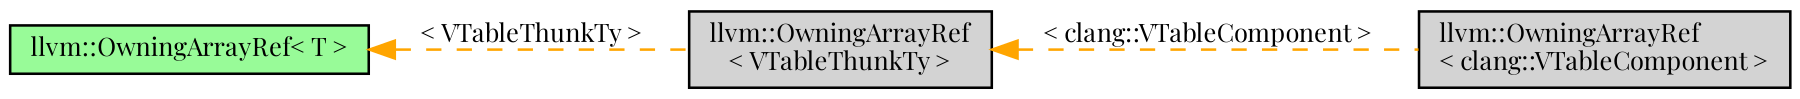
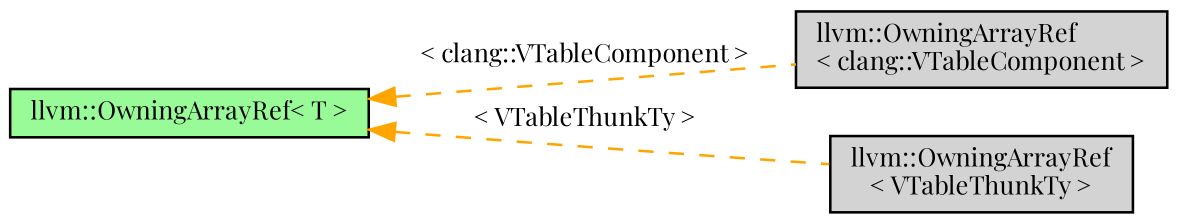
  digraph {
    fontname="Playfair Display"
    rankdir=LR
    node [color=black fillcolor=lightgrey fontname="Playfair Display" fontsize=10 shape=record style=filled]
    edge [color=orange dir=back fontname="Playfair Display" fontsize=10 labelfontname=Helvetica labelfontsize=10 style=dashed]
    n1 [fillcolor=palegreen fontcolor=black height=0.2 label="llvm::OwningArrayRef\< T \>" width=0.4]
    n2 [height=0.2 label="llvm::OwningArrayRef\l\< clang::VTableComponent \>" width=0.4]
    n3 [height=0.2 label="llvm::OwningArrayRef\l\< VTableThunkTy \>" width=0.4]
-   n3 -> n2 [label=" \< clang::VTableComponent \>"]
+   n1 -> n2 [label=" \< clang::VTableComponent \>"]
    n1 -> n3 [label=" \< VTableThunkTy \>"]
  }
